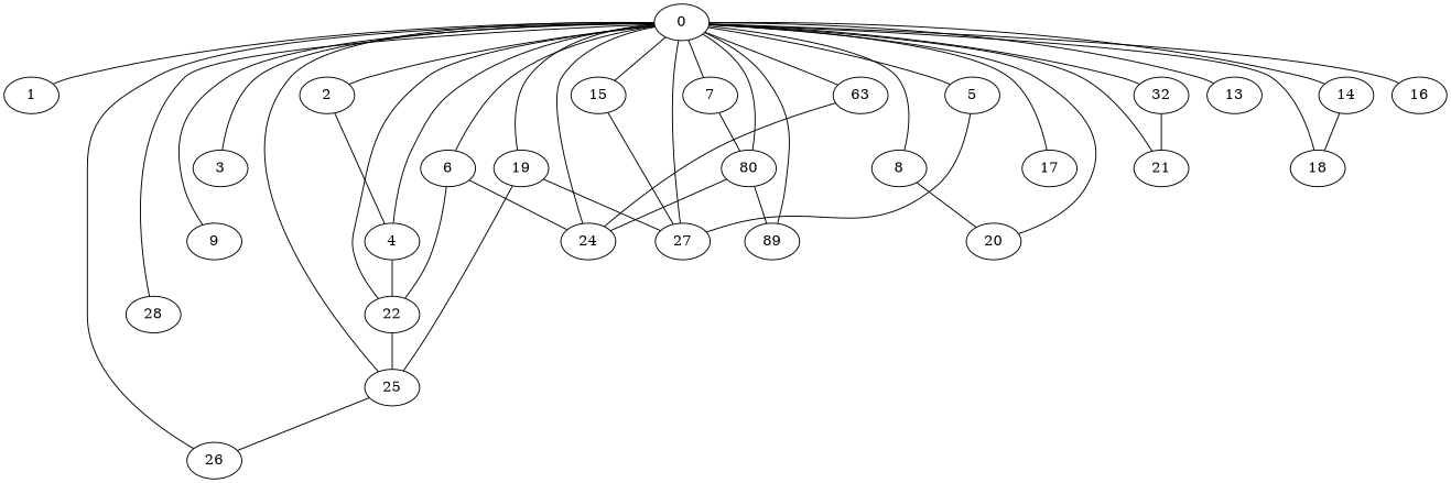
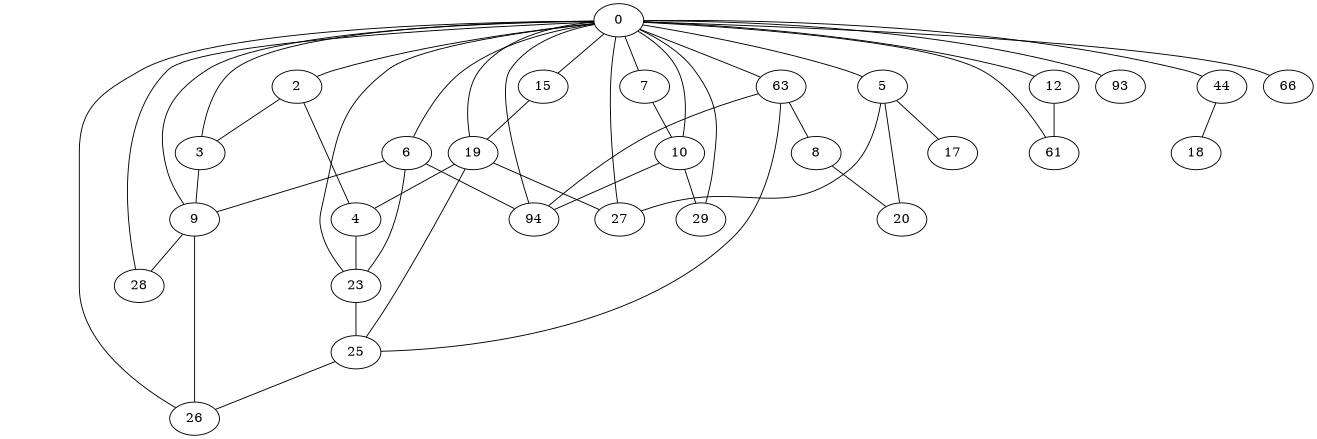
  graph {
    0
-   1
    2
    3
    4
    5
    6
    7
    8
    9
-   10 [label=80]
-   12 [label=32]
-   13
-   14
+   10
+   12
+   13 [label=93]
+   14 [label=44]
    15
-   16
+   16 [label=66]
    17
    18
    19
    20
-   21
-   22
+   21 [label=61]
+   22 [label=23]
    n23 [label=63]
-   24
+   24 [label=94]
    25
    26
    27
    28
-   29 [label=89]
-   0 -- 1
+   29
    0 -- 2
    0 -- 3
-   0 -- 4
+   19 -- 4
    0 -- 5
    0 -- 6
    0 -- 7
-   0 -- 8
+   n23 -- 8
    0 -- 9
    0 -- 10
    0 -- 12
    0 -- 13
    0 -- 14
    0 -- 15
    0 -- 16
-   0 -- 17
-   0 -- 18
+   5 -- 17
    0 -- 19
-   0 -- 20
+   5 -- 20
    0 -- 21
    0 -- 22
    0 -- n23
    0 -- 24
-   0 -- 25
+   n23 -- 25
    0 -- 26
    0 -- 27
    0 -- 28
    0 -- 29
+   2 -- 3
    2 -- 4
+   3 -- 9
    4 -- 22
    5 -- 27
+   6 -- 9
    6 -- 22
    6 -- 24
    7 -- 10
    8 -- 20
+   9 -- 26
+   9 -- 28
    10 -- 24
    10 -- 29
    12 -- 21
    14 -- 18
-   15 -- 27
+   15 -- 19
    19 -- 25
    19 -- 27
    22 -- 25
    n23 -- 24
    25 -- 26
  }
